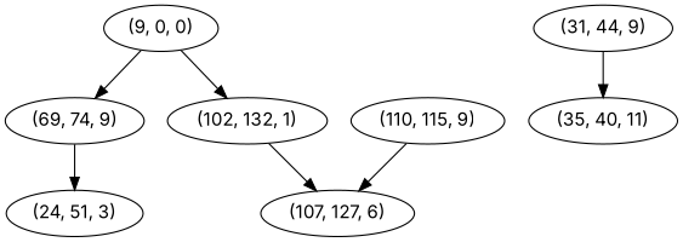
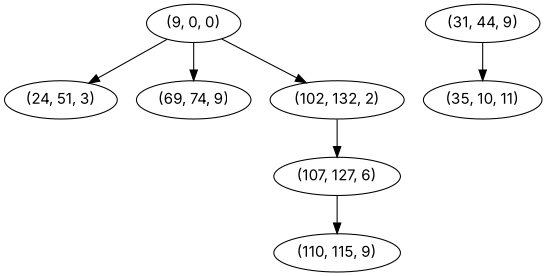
  digraph {
    fontname=Inter
    node [fontname=Inter]
    edge [fontname=Inter]
    n1 [label="(9, 0, 0)"]
    "(24, 51, 3)"
    "(69, 74, 9)"
-   "(102, 132, 2)" [label="(102, 132, 1)"]
+   "(102, 132, 2)"
    "(107, 127, 6)"
    "(31, 44, 9)"
-   "(35, 40, 11)"
+   "(35, 40, 11)" [label="(35, 10, 11)"]
    "(110, 115, 9)"
-   "(69, 74, 9)" -> "(24, 51, 3)"
+   n1 -> "(24, 51, 3)"
    n1 -> "(69, 74, 9)"
    n1 -> "(102, 132, 2)"
    "(102, 132, 2)" -> "(107, 127, 6)"
-   "(110, 115, 9)" -> "(107, 127, 6)"
+   "(107, 127, 6)" -> "(110, 115, 9)"
    "(31, 44, 9)" -> "(35, 40, 11)"
  }
